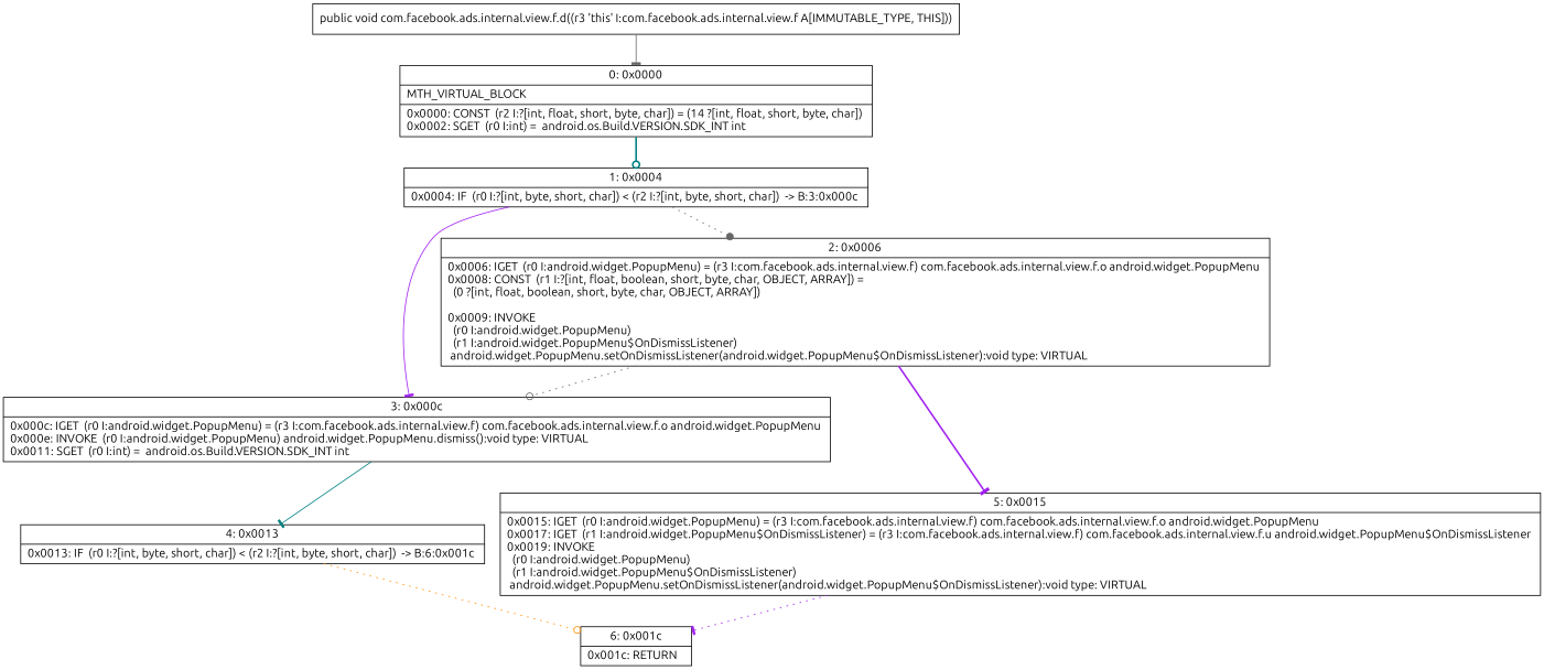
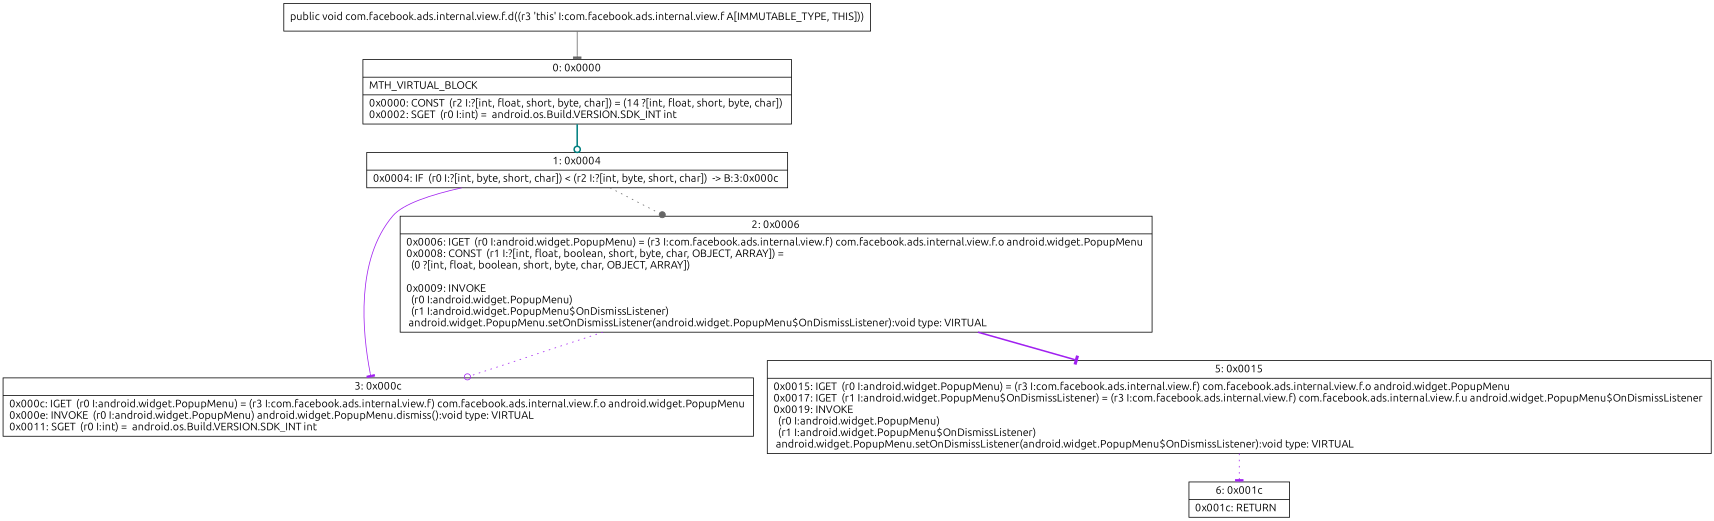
  digraph {
    fontname=Ubuntu
    node [fontname=Ubuntu shape=record]
    edge [arrowhead=tee color=gray40 fontname=Ubuntu style=dotted]
    n1 [label="{0\:\ 0x0000|MTH_VIRTUAL_BLOCK\l|0x0000: CONST  (r2 I:?[int, float, short, byte, char]) = (14 ?[int, float, short, byte, char]) \l0x0002: SGET  (r0 I:int) =  android.os.Build.VERSION.SDK_INT int \l}"]
    n2 [label="{1\:\ 0x0004|0x0004: IF  (r0 I:?[int, byte, short, char]) \< (r2 I:?[int, byte, short, char])  \-\> B:3:0x000c \l}"]
    n3 [label="{2\:\ 0x0006|0x0006: IGET  (r0 I:android.widget.PopupMenu) = (r3 I:com.facebook.ads.internal.view.f) com.facebook.ads.internal.view.f.o android.widget.PopupMenu \l0x0008: CONST  (r1 I:?[int, float, boolean, short, byte, char, OBJECT, ARRAY]) = \l  (0 ?[int, float, boolean, short, byte, char, OBJECT, ARRAY])\l \l0x0009: INVOKE  \l  (r0 I:android.widget.PopupMenu)\l  (r1 I:android.widget.PopupMenu$OnDismissListener)\l android.widget.PopupMenu.setOnDismissListener(android.widget.PopupMenu$OnDismissListener):void type: VIRTUAL \l}"]
    n4 [label="{3\:\ 0x000c|0x000c: IGET  (r0 I:android.widget.PopupMenu) = (r3 I:com.facebook.ads.internal.view.f) com.facebook.ads.internal.view.f.o android.widget.PopupMenu \l0x000e: INVOKE  (r0 I:android.widget.PopupMenu) android.widget.PopupMenu.dismiss():void type: VIRTUAL \l0x0011: SGET  (r0 I:int) =  android.os.Build.VERSION.SDK_INT int \l}"]
    n5 [label="{5\:\ 0x0015|0x0015: IGET  (r0 I:android.widget.PopupMenu) = (r3 I:com.facebook.ads.internal.view.f) com.facebook.ads.internal.view.f.o android.widget.PopupMenu \l0x0017: IGET  (r1 I:android.widget.PopupMenu$OnDismissListener) = (r3 I:com.facebook.ads.internal.view.f) com.facebook.ads.internal.view.f.u android.widget.PopupMenu$OnDismissListener \l0x0019: INVOKE  \l  (r0 I:android.widget.PopupMenu)\l  (r1 I:android.widget.PopupMenu$OnDismissListener)\l android.widget.PopupMenu.setOnDismissListener(android.widget.PopupMenu$OnDismissListener):void type: VIRTUAL \l}"]
-   n6 [label="{4\:\ 0x0013|0x0013: IF  (r0 I:?[int, byte, short, char]) \< (r2 I:?[int, byte, short, char])  \-\> B:6:0x001c \l}"]
    n7 [label="{6\:\ 0x001c|0x001c: RETURN   \l}"]
    n8 [label="{public void com.facebook.ads.internal.view.f.d((r3 'this' I:com.facebook.ads.internal.view.f A[IMMUTABLE_TYPE, THIS])) }"]
    n1 -> n2 [arrowhead=odot color=teal style=bold]
    n2 -> n3 [arrowhead=dot]
    n2 -> n4 [color=purple style=solid]
-   n3 -> n4 [arrowhead=odot]
+   n3 -> n4 [arrowhead=odot color=purple]
    n3 -> n5 [color=purple style=bold]
-   n4 -> n6 [color=teal style=solid]
    n5 -> n7 [color=purple]
-   n6 -> n7 [arrowhead=odot color=darkorange]
    n8 -> n1 [style=solid]
  }
